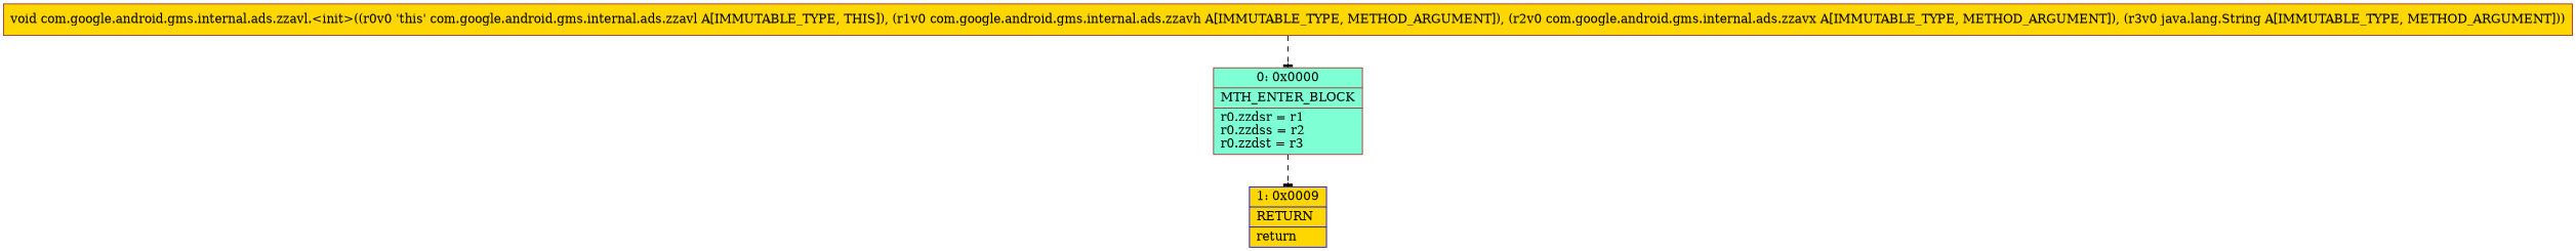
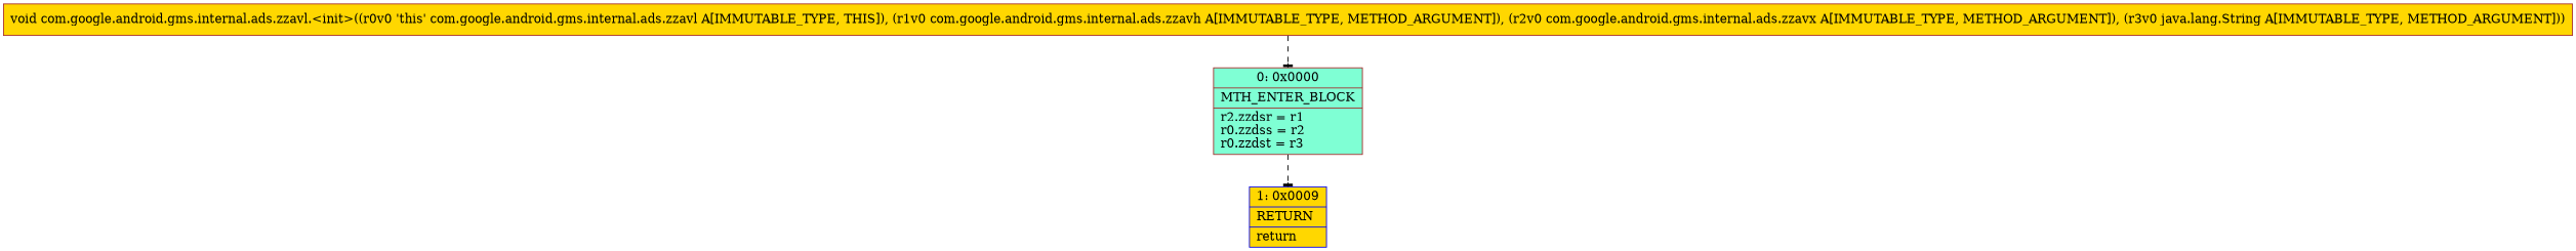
  digraph {
    node [shape=record style=filled fillcolor=gold color=brown]
    edge [style=dashed arrowhead=tee]
-   n1 [label="{0\:\ 0x0000|MTH_ENTER_BLOCK\l|r0.zzdsr = r1\lr0.zzdss = r2\lr0.zzdst = r3\l}" fillcolor=aquamarine]
+   n1 [label="{0\:\ 0x0000|MTH_ENTER_BLOCK\l|r2.zzdsr = r1\lr0.zzdss = r2\lr0.zzdst = r3\l}" fillcolor=aquamarine]
    n2 [label="{1\:\ 0x0009|RETURN\l|return\l}" color=blue]
    n3 [label="{void com.google.android.gms.internal.ads.zzavl.\<init\>((r0v0 'this' com.google.android.gms.internal.ads.zzavl A[IMMUTABLE_TYPE, THIS]), (r1v0 com.google.android.gms.internal.ads.zzavh A[IMMUTABLE_TYPE, METHOD_ARGUMENT]), (r2v0 com.google.android.gms.internal.ads.zzavx A[IMMUTABLE_TYPE, METHOD_ARGUMENT]), (r3v0 java.lang.String A[IMMUTABLE_TYPE, METHOD_ARGUMENT])) }"]
    n1 -> n2
    n3 -> n1
  }
